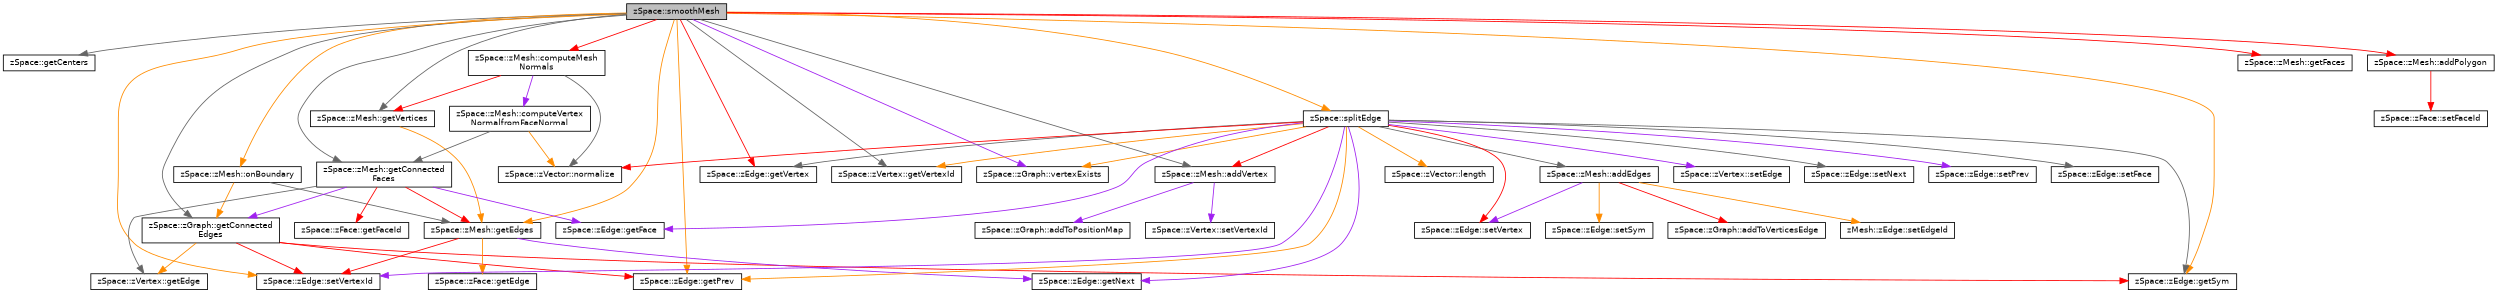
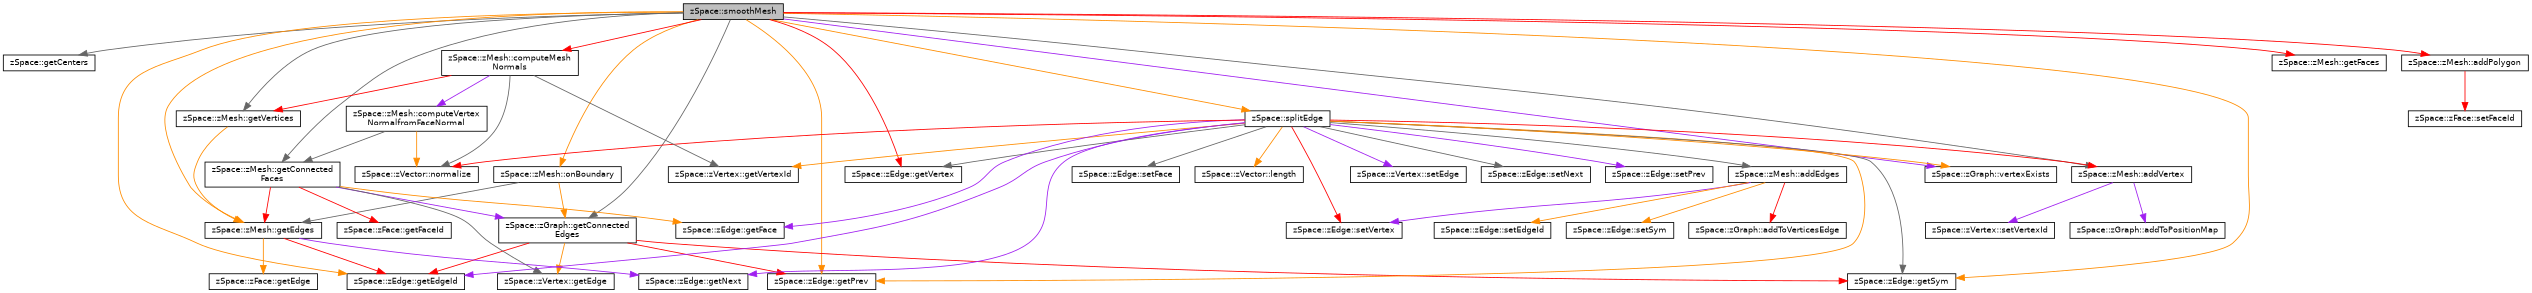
  digraph {
    rankdir=TB
    node [color=black fillcolor=white fontname=Helvetica fontsize=10 shape=record style=filled]
    edge [color=darkorange fontname=Helvetica fontsize=10 labelfontname=Helvetica labelfontsize=10 style=solid]
    n1 [fillcolor=grey75 fontcolor=black height=0.2 label="zSpace::smoothMesh" width=0.4]
    n2 [height=0.2 label="zSpace::getCenters" width=0.4]
    n3 [height=0.2 label="zSpace::zMesh::onBoundary" width=0.4]
    n4 [height=0.2 label="zSpace::zGraph::getConnected\lEdges" width=0.4]
-   n5 [height=0.2 label="zSpace::zEdge::setVertexId" width=0.4]
+   n5 [height=0.2 label="zSpace::zEdge::getEdgeId" width=0.4]
    n6 [height=0.2 label="zSpace::zEdge::getPrev" width=0.4]
    n7 [height=0.2 label="zSpace::zEdge::getSym" width=0.4]
    n8 [height=0.2 label="zSpace::zMesh::getEdges" width=0.4]
    n9 [height=0.2 label="zSpace::zMesh::getVertices" width=0.4]
    n10 [height=0.2 label="zSpace::zMesh::getFaces" width=0.4]
    n11 [height=0.2 label="zSpace::zMesh::getConnected\lFaces" width=0.4]
    n12 [height=0.2 label="zSpace::splitEdge" width=0.4]
    n13 [height=0.2 label="zSpace::zEdge::getVertex" width=0.4]
    n14 [height=0.2 label="zSpace::zVertex::getVertexId" width=0.4]
    n15 [height=0.2 label="zSpace::zGraph::vertexExists" width=0.4]
    n16 [height=0.2 label="zSpace::zMesh::addVertex" width=0.4]
    n17 [height=0.2 label="zSpace::zMesh::addPolygon" width=0.4]
    n18 [height=0.2 label="zSpace::zMesh::computeMesh\lNormals" width=0.4]
    n19 [height=0.2 label="zSpace::zVertex::getEdge" width=0.4]
    n20 [height=0.2 label="zSpace::zFace::getEdge" width=0.4]
    n21 [height=0.2 label="zSpace::zEdge::getNext" width=0.4]
    n22 [height=0.2 label="zSpace::zEdge::getFace" width=0.4]
    n23 [height=0.2 label="zSpace::zFace::getFaceId" width=0.4]
    n24 [height=0.2 label="zSpace::zVector::length" width=0.4]
    n25 [height=0.2 label="zSpace::zVector::normalize" width=0.4]
    n26 [height=0.2 label="zSpace::zMesh::addEdges" width=0.4]
    n27 [height=0.2 label="zSpace::zEdge::setVertex" width=0.4]
    n28 [height=0.2 label="zSpace::zVertex::setEdge" width=0.4]
    n29 [height=0.2 label="zSpace::zEdge::setNext" width=0.4]
    n30 [height=0.2 label="zSpace::zEdge::setPrev" width=0.4]
    n31 [height=0.2 label="zSpace::zEdge::setFace" width=0.4]
    n32 [height=0.2 label="zSpace::zGraph::addToPositionMap" width=0.4]
    n33 [height=0.2 label="zSpace::zVertex::setVertexId" width=0.4]
    n34 [height=0.2 label="zSpace::zFace::setFaceId" width=0.4]
    n35 [height=0.2 label="zSpace::zMesh::computeVertex\lNormalfromFaceNormal" width=0.4]
    n36 [height=0.2 label="zSpace::zGraph::addToVerticesEdge" width=0.4]
-   n37 [height=0.2 label="zMesh::zEdge::setEdgeId" width=0.4]
+   n37 [height=0.2 label="zSpace::zEdge::setEdgeId" width=0.4]
    n38 [height=0.2 label="zSpace::zEdge::setSym" width=0.4]
    n1 -> n2 [color=gray40]
    n1 -> n3
    n1 -> n4 [color=gray40]
    n1 -> n5
    n1 -> n6
    n1 -> n7
    n1 -> n8
    n1 -> n9 [color=gray40]
    n1 -> n10 [color=red]
    n1 -> n11 [color=gray40]
    n1 -> n12
    n1 -> n13 [color=red]
-   n1 -> n14 [color=gray40]
+   n18 -> n14 [color=gray40]
    n1 -> n15 [color=purple]
    n1 -> n16 [color=gray40]
    n1 -> n17 [color=red]
    n1 -> n18 [color=red]
    n3 -> n4
    n3 -> n8 [color=gray40]
    n4 -> n5 [color=red]
    n4 -> n6 [color=red]
    n4 -> n7 [color=red]
    n4 -> n19
    n8 -> n5 [color=red]
    n8 -> n20
    n8 -> n21 [color=purple]
    n9 -> n8
    n11 -> n4 [color=purple]
    n11 -> n8 [color=red]
    n11 -> n19 [color=gray40]
-   n11 -> n22 [color=purple]
+   n11 -> n22
    n11 -> n23 [color=red]
    n12 -> n5 [color=purple]
    n12 -> n6
    n12 -> n7 [color=gray40]
    n12 -> n13 [color=gray40]
    n12 -> n14
    n12 -> n15
    n12 -> n16 [color=red]
    n12 -> n21 [color=purple]
    n12 -> n22 [color=purple]
    n12 -> n24
    n12 -> n25 [color=red]
    n12 -> n26 [color=gray40]
    n12 -> n27 [color=red]
    n12 -> n28 [color=purple]
    n12 -> n29 [color=gray40]
    n12 -> n30 [color=purple]
    n12 -> n31 [color=gray40]
    n16 -> n32 [color=purple]
    n16 -> n33 [color=purple]
    n17 -> n34 [color=red]
    n18 -> n9 [color=red]
    n18 -> n25 [color=gray40]
    n18 -> n35 [color=purple]
    n26 -> n27 [color=purple]
    n26 -> n36 [color=red]
    n26 -> n37
    n26 -> n38
    n35 -> n11 [color=gray40]
    n35 -> n25
  }
